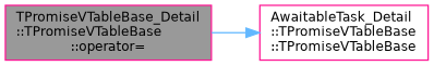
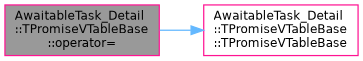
  digraph {
    rankdir=LR
    fontname="DejaVu Sans"
    node [color=deeppink fontname="DejaVu Sans" fontsize=10 shape=box style=filled]
-   n1 [fillcolor=grey60 fontcolor=black height=0.2 label="TPromiseVTableBase_Detail\l::TPromiseVTableBase\l::operator=" width=0.4]
+   n1 [fillcolor=grey60 fontcolor=black height=0.2 label="AwaitableTask_Detail\l::TPromiseVTableBase\l::operator=" width=0.4]
    n2 [fillcolor=white height=0.2 label="AwaitableTask_Detail\l::TPromiseVTableBase\l::TPromiseVTableBase" width=0.4]
    n1 -> n2 [color=steelblue1 fontname="DejaVu Sans" fontsize=10 labelfontname=Helvetica labelfontsize=10 style=solid]
  }
